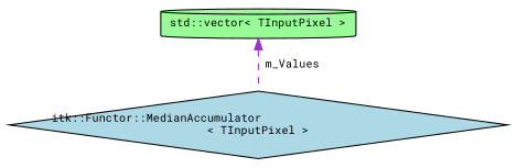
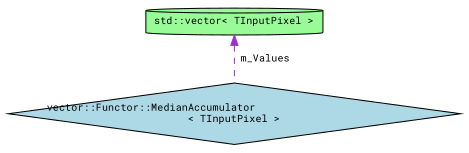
  digraph {
    fontname="Roboto Mono"
    node [color=black fontname="Roboto Mono" fontsize=10 style=filled]
-   n1 [fillcolor=lightblue fontcolor=black height=0.2 label="itk::Functor::MedianAccumulator\l\< TInputPixel \>" shape=diamond width=0.4]
+   n1 [fillcolor=lightblue fontcolor=black height=0.2 label="vector::Functor::MedianAccumulator\l\< TInputPixel \>" shape=diamond width=0.4]
    n2 [fillcolor=palegreen height=0.2 label="std::vector\< TInputPixel \>" shape=cylinder width=0.4]
    n2 -> n1 [color=darkorchid3 dir=back fontname="Roboto Mono" fontsize=10 label=" m_Values" labelfontname=Helvetica labelfontsize=10 style=dashed]
  }
